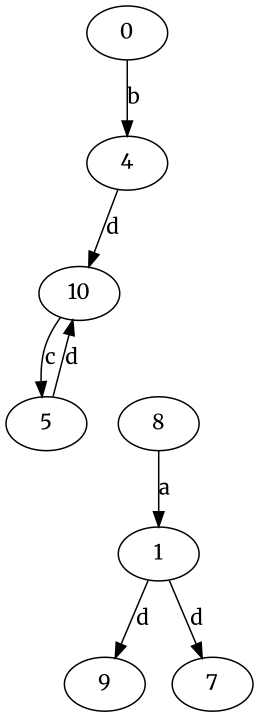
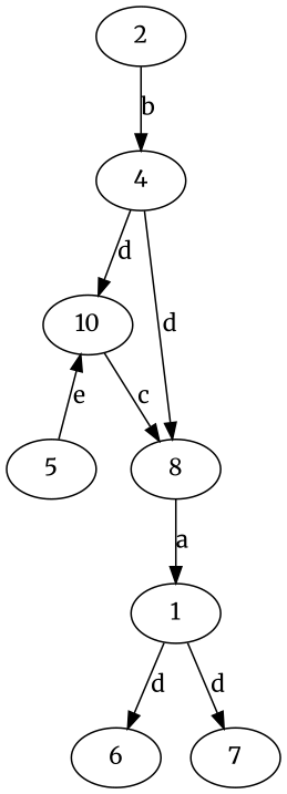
  strict digraph {
    fontname=Merriweather
    node [fontname=Merriweather]
    edge [fontname=Merriweather]
    1
-   6 [label=9]
+   6
    7
    5
    10
    4
    8
-   0
+   0 [label=2]
    1 -> 6 [label=d]
    1 -> 7 [label=d]
-   5 -> 10 [label=d]
-   10 -> 5 [label=c]
+   5 -> 10 [label=e]
+   10 -> 8 [label=c]
    4 -> 10 [label=d]
+   4 -> 8 [label=d]
    8 -> 1 [label=a]
    0 -> 4 [label=b]
  }
